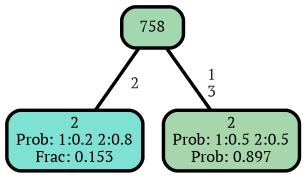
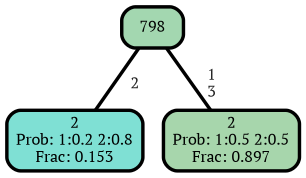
  graph {
    fontname="PT Serif"
    ranksep="0 equally"
    splines=straight
    node [color=black fontcolor=black fontname="PT Serif" penwidth=3 shape=box style="filled, rounded"]
    edge [color=black fontcolor=grey14 fontname="PT Serif" fontweight=bold penwidth=3]
    n1 [fillcolor="#7fe0d4" label="2\nProb: 1:0.2 2:0.8\nFrac: 0.153"]
-   n2 [fillcolor="#a3d7b0" label=758]
-   n3 [fillcolor="#a7d6ac" label="2\nProb: 1:0.5 2:0.5\nProb: 0.897"]
+   n2 [fillcolor="#a3d7b0" label=798]
+   n3 [fillcolor="#a7d6ac" label="2\nProb: 1:0.5 2:0.5\nFrac: 0.897"]
    subgraph sub_1 {
      rank=same
    }
    n2 -- n1 [label=" 2"]
    n2 -- n3 [label=" 1\n 3"]
  }
